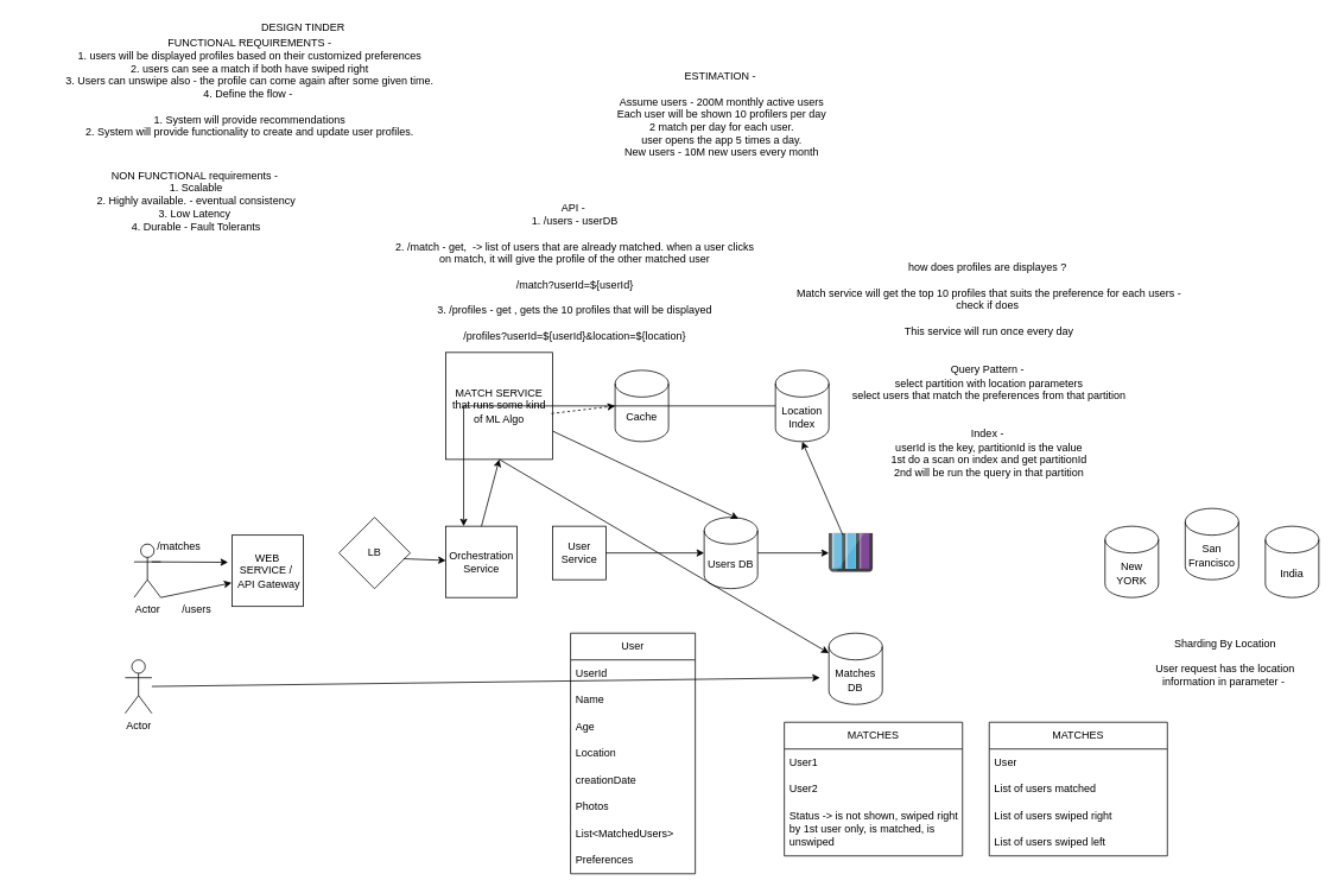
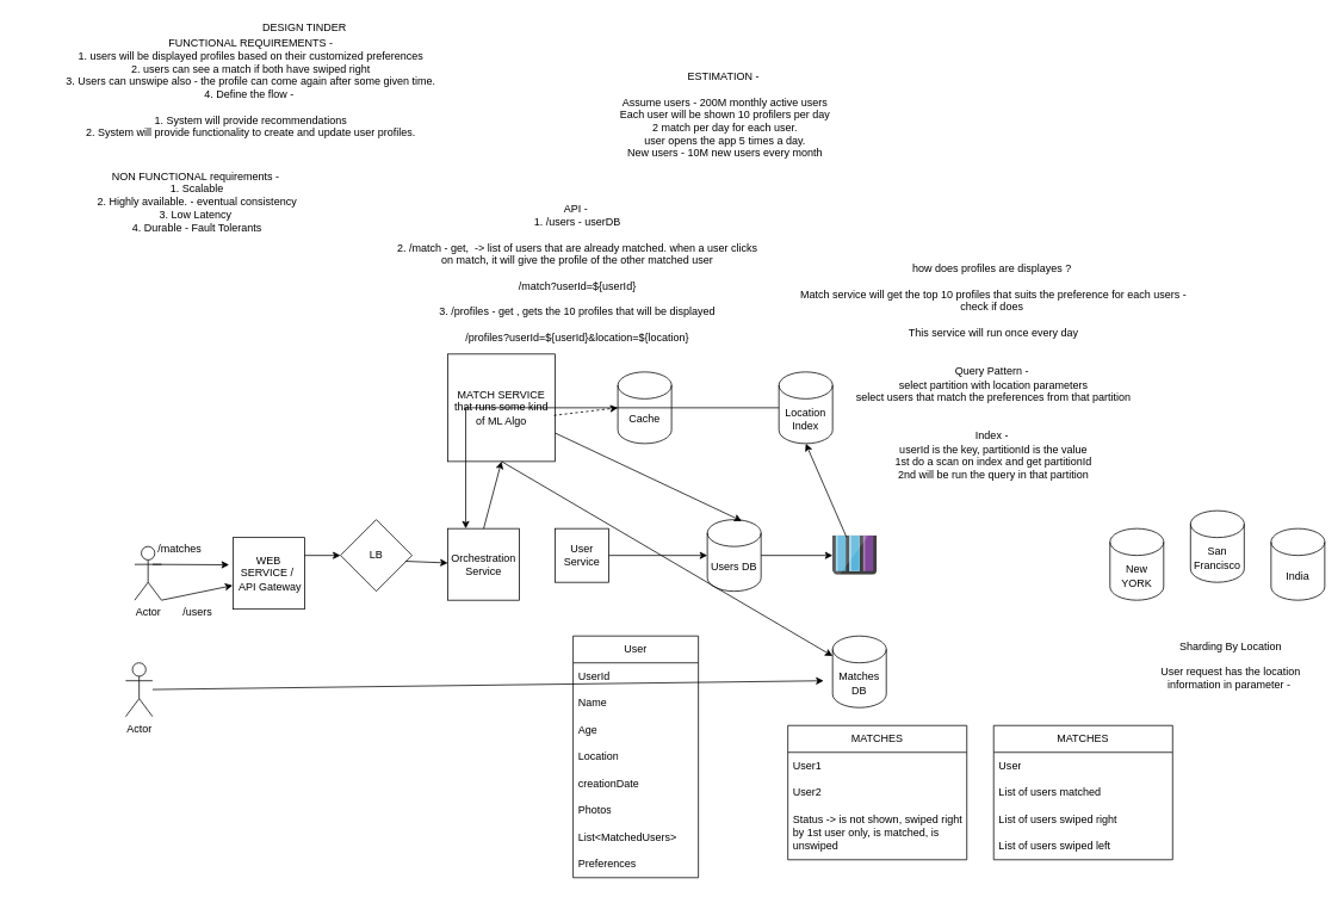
  <mxCell id="0" />
  <mxCell id="1" parent="0" />
  <mxCell id="2" value="DESIGN TINDER" style="text;html=1;align=center;verticalAlign=middle;whiteSpace=wrap;rounded=0;" vertex="1" parent="1"><mxGeometry x="230" y="20" width="220" height="20" as="geometry" /></mxCell>
  <mxCell id="3" value="FUNCTIONAL REQUIREMENTS -&lt;br&gt;1. users will be displayed profiles based on their customized preferences&lt;br&gt;2. users can see a match if both have swiped right&lt;br&gt;3. Users can unswipe also - the profile can come again after some given time.&lt;br&gt;4. Define the flow -&amp;nbsp;&lt;br&gt;&lt;br&gt;1. System will provide recommendations&lt;br&gt;2. System will provide functionality to create and update user profiles.&lt;br&gt;&lt;div&gt;&lt;br/&gt;&lt;/div&gt;" style="text;html=1;align=center;verticalAlign=middle;whiteSpace=wrap;rounded=0;" vertex="1" parent="1"><mxGeometry x="50" y="50" width="460" height="110" as="geometry" /></mxCell>
  <mxCell id="4" value="NON FUNCTIONAL requirements -&amp;nbsp;&lt;br&gt;1. Scalable&lt;br&gt;2. Highly available. - eventual consistency&lt;br&gt;3. Low Latency&amp;nbsp;&lt;br&gt;4. Durable - Fault Tolerants" style="text;html=1;align=center;verticalAlign=middle;whiteSpace=wrap;rounded=0;" vertex="1" parent="1"><mxGeometry x="20" y="160" width="400" height="130" as="geometry" /></mxCell>
  <mxCell id="5" value="ESTIMATIO&lt;span style=&quot;background-color: initial;&quot;&gt;N -&amp;nbsp;&lt;/span&gt;&lt;div&gt;&lt;br&gt;Assume users - 200M monthly active users&lt;br&gt;Each user will be shown 10 profilers per day&lt;br&gt;2 match per day for each user.&lt;br&gt;user opens the app 5 times a day.&lt;br&gt;New users - 10M new users every month&lt;div&gt;&lt;br&gt;&lt;/div&gt;&lt;/div&gt;" style="text;html=1;align=center;verticalAlign=middle;whiteSpace=wrap;rounded=0;" vertex="1" parent="1"><mxGeometry x="585" y="30" width="450" height="210" as="geometry" /></mxCell>
  <mxCell id="6" value="API -&amp;nbsp;&lt;br&gt;1. /users - userDB&lt;br&gt;&lt;br&gt;2. /match - get,&amp;nbsp; -&amp;gt; list of users that are already matched. when a user clicks on match, it will give the profile of the other matched user&lt;br&gt;&lt;br&gt;/match?userId=${userId}&lt;br&gt;&lt;br&gt;3. /profiles - get , gets the 10 profiles that will be displayed&lt;br&gt;&lt;br&gt;/profiles?userId=${userId}&amp;amp;location=${location}" style="text;html=1;align=center;verticalAlign=middle;whiteSpace=wrap;rounded=0;" vertex="1" parent="1"><mxGeometry x="440" y="230" width="410" height="150" as="geometry" /></mxCell>
  <mxCell id="7" value="User" style="swimlane;fontStyle=0;childLayout=stackLayout;horizontal=1;startSize=30;horizontalStack=0;resizeParent=1;resizeParentMax=0;resizeLast=0;collapsible=1;marginBottom=0;whiteSpace=wrap;html=1;" vertex="1" parent="1"><mxGeometry x="640" y="710" width="140" height="270" as="geometry" /></mxCell>
  <mxCell id="8" value="UserId" style="text;strokeColor=none;fillColor=none;align=left;verticalAlign=middle;spacingLeft=4;spacingRight=4;overflow=hidden;points=[[0,0.5],[1,0.5]];portConstraint=eastwest;rotatable=0;whiteSpace=wrap;html=1;" vertex="1" parent="7"><mxGeometry y="30" width="140" height="30" as="geometry" /></mxCell>
  <mxCell id="9" value="Name" style="text;strokeColor=none;fillColor=none;align=left;verticalAlign=middle;spacingLeft=4;spacingRight=4;overflow=hidden;points=[[0,0.5],[1,0.5]];portConstraint=eastwest;rotatable=0;whiteSpace=wrap;html=1;" vertex="1" parent="7"><mxGeometry y="60" width="140" height="30" as="geometry" /></mxCell>
  <mxCell id="10" value="Age" style="text;strokeColor=none;fillColor=none;align=left;verticalAlign=middle;spacingLeft=4;spacingRight=4;overflow=hidden;points=[[0,0.5],[1,0.5]];portConstraint=eastwest;rotatable=0;whiteSpace=wrap;html=1;" vertex="1" parent="7"><mxGeometry y="90" width="140" height="30" as="geometry" /></mxCell>
  <mxCell id="11" value="Location" style="text;strokeColor=none;fillColor=none;align=left;verticalAlign=middle;spacingLeft=4;spacingRight=4;overflow=hidden;points=[[0,0.5],[1,0.5]];portConstraint=eastwest;rotatable=0;whiteSpace=wrap;html=1;" vertex="1" parent="7"><mxGeometry y="120" width="140" height="30" as="geometry" /></mxCell>
  <mxCell id="12" value="creationDate" style="text;strokeColor=none;fillColor=none;align=left;verticalAlign=middle;spacingLeft=4;spacingRight=4;overflow=hidden;points=[[0,0.5],[1,0.5]];portConstraint=eastwest;rotatable=0;whiteSpace=wrap;html=1;" vertex="1" parent="7"><mxGeometry y="150" width="140" height="30" as="geometry" /></mxCell>
  <mxCell id="13" value="Photos" style="text;strokeColor=none;fillColor=none;align=left;verticalAlign=middle;spacingLeft=4;spacingRight=4;overflow=hidden;points=[[0,0.5],[1,0.5]];portConstraint=eastwest;rotatable=0;whiteSpace=wrap;html=1;" vertex="1" parent="7"><mxGeometry y="180" width="140" height="30" as="geometry" /></mxCell>
  <mxCell id="14" value="List&amp;lt;MatchedUsers&amp;gt;" style="text;strokeColor=none;fillColor=none;align=left;verticalAlign=middle;spacingLeft=4;spacingRight=4;overflow=hidden;points=[[0,0.5],[1,0.5]];portConstraint=eastwest;rotatable=0;whiteSpace=wrap;html=1;" vertex="1" parent="7"><mxGeometry y="210" width="140" height="30" as="geometry" /></mxCell>
  <mxCell id="15" value="Preferences" style="text;strokeColor=none;fillColor=none;align=left;verticalAlign=middle;spacingLeft=4;spacingRight=4;overflow=hidden;points=[[0,0.5],[1,0.5]];portConstraint=eastwest;rotatable=0;whiteSpace=wrap;html=1;" vertex="1" parent="7"><mxGeometry y="240" width="140" height="30" as="geometry" /></mxCell>
  <mxCell id="16" value="MATCHES" style="swimlane;fontStyle=0;childLayout=stackLayout;horizontal=1;startSize=30;horizontalStack=0;resizeParent=1;resizeParentMax=0;resizeLast=0;collapsible=1;marginBottom=0;whiteSpace=wrap;html=1;" vertex="1" parent="1"><mxGeometry x="880" y="810" width="200" height="150" as="geometry" /></mxCell>
  <mxCell id="17" value="User1" style="text;strokeColor=none;fillColor=none;align=left;verticalAlign=middle;spacingLeft=4;spacingRight=4;overflow=hidden;points=[[0,0.5],[1,0.5]];portConstraint=eastwest;rotatable=0;whiteSpace=wrap;html=1;" vertex="1" parent="16"><mxGeometry y="30" width="200" height="30" as="geometry" /></mxCell>
  <mxCell id="18" value="User2" style="text;strokeColor=none;fillColor=none;align=left;verticalAlign=middle;spacingLeft=4;spacingRight=4;overflow=hidden;points=[[0,0.5],[1,0.5]];portConstraint=eastwest;rotatable=0;whiteSpace=wrap;html=1;" vertex="1" parent="16"><mxGeometry y="60" width="200" height="30" as="geometry" /></mxCell>
  <mxCell id="19" value="Status -&amp;gt; is not shown, swiped right by 1st user only, is matched, is unswiped" style="text;strokeColor=none;fillColor=none;align=left;verticalAlign=middle;spacingLeft=4;spacingRight=4;overflow=hidden;points=[[0,0.5],[1,0.5]];portConstraint=eastwest;rotatable=0;whiteSpace=wrap;html=1;" vertex="1" parent="16"><mxGeometry y="90" width="200" height="60" as="geometry" /></mxCell>
  <mxCell id="20" value="Actor" style="shape=umlActor;verticalLabelPosition=bottom;verticalAlign=top;html=1;outlineConnect=0;" vertex="1" parent="1"><mxGeometry x="140" y="740" width="30" height="60" as="geometry" /></mxCell>
  <mxCell id="21" value="WEB&lt;br&gt;SERVICE /&amp;nbsp;&lt;br&gt;&amp;nbsp;API Gateway" style="whiteSpace=wrap;html=1;aspect=fixed;" vertex="1" parent="1"><mxGeometry x="260" y="600" width="80" height="80" as="geometry" /></mxCell>
  <mxCell id="22" value="Orchestration&lt;br&gt;Service" style="whiteSpace=wrap;html=1;aspect=fixed;" vertex="1" parent="1"><mxGeometry x="500" y="590" width="80" height="80" as="geometry" /></mxCell>
  <mxCell id="23" value="MATCH SERVICE that runs some kind of ML Algo" style="whiteSpace=wrap;html=1;aspect=fixed;" vertex="1" parent="1"><mxGeometry x="500" y="395" width="120" height="120" as="geometry" /></mxCell>
  <mxCell id="24" value="Users DB" style="shape=cylinder3;whiteSpace=wrap;html=1;boundedLbl=1;backgroundOutline=1;size=15;" vertex="1" parent="1"><mxGeometry x="790" y="580" width="60" height="80" as="geometry" /></mxCell>
  <mxCell id="25" value="Cache" style="shape=cylinder3;whiteSpace=wrap;html=1;boundedLbl=1;backgroundOutline=1;size=15;" vertex="1" parent="1"><mxGeometry x="690" y="415" width="60" height="80" as="geometry" /></mxCell>
+ <mxCell id="26" value="" style="endArrow=classic;html=1;rounded=0;exitX=1;exitY=0.25;exitDx=0;exitDy=0;entryX=0;entryY=0.5;entryDx=0;entryDy=0;" edge="1" parent="1" source="21" target="28"><mxGeometry width="50" height="50" relative="1" as="geometry"><mxPoint x="450" y="480" as="sourcePoint" /><mxPoint x="500" y="430" as="targetPoint" /></mxGeometry></mxCell>
  <mxCell id="27" value="" style="endArrow=classic;html=1;rounded=0;entryX=0.642;entryY=0.019;entryDx=0;entryDy=0;entryPerimeter=0;" edge="1" parent="1" source="23" target="24"><mxGeometry width="50" height="50" relative="1" as="geometry"><mxPoint x="650" y="460" as="sourcePoint" /><mxPoint x="700" y="410" as="targetPoint" /></mxGeometry></mxCell>
  <mxCell id="28" value="LB" style="rhombus;whiteSpace=wrap;html=1;" vertex="1" parent="1"><mxGeometry x="380" y="580" width="80" height="80" as="geometry" /></mxCell>
  <mxCell id="29" value="" style="endArrow=classic;html=1;rounded=0;entryX=-0.056;entryY=0.381;entryDx=0;entryDy=0;entryPerimeter=0;" edge="1" parent="1" target="21"><mxGeometry width="50" height="50" relative="1" as="geometry"><mxPoint x="170" y="630" as="sourcePoint" /><mxPoint x="220" y="580" as="targetPoint" /></mxGeometry></mxCell>
  <mxCell id="30" value="" style="endArrow=classic;html=1;rounded=0;exitX=0.906;exitY=0.581;exitDx=0;exitDy=0;exitPerimeter=0;" edge="1" parent="1" source="28" target="22"><mxGeometry width="50" height="50" relative="1" as="geometry"><mxPoint x="650" y="480" as="sourcePoint" /><mxPoint x="700" y="430" as="targetPoint" /></mxGeometry></mxCell>
  <mxCell id="31" value="Matches DB" style="shape=cylinder3;whiteSpace=wrap;html=1;boundedLbl=1;backgroundOutline=1;size=15;" vertex="1" parent="1"><mxGeometry x="930" y="710" width="60" height="80" as="geometry" /></mxCell>
  <mxCell id="32" value="" style="endArrow=classic;html=1;rounded=0;exitX=0.5;exitY=1;exitDx=0;exitDy=0;" edge="1" parent="1" source="23" target="31"><mxGeometry width="50" height="50" relative="1" as="geometry"><mxPoint x="600" y="510" as="sourcePoint" /><mxPoint x="700" y="430" as="targetPoint" /></mxGeometry></mxCell>
  <mxCell id="33" value="how does profiles are displayes ?&amp;nbsp;&lt;br&gt;&lt;br&gt;Match service will get the top 10 profiles that suits the preference for each users - check if does&amp;nbsp;&lt;br&gt;&lt;br&gt;This service will run once every day&lt;br&gt;&lt;br&gt;&lt;br&gt;Query Pattern -&amp;nbsp;&lt;br&gt;select partition with location parameters&lt;br&gt;select users that match the preferences from that partition&lt;br&gt;&lt;br&gt;&lt;br&gt;Index -&amp;nbsp;&lt;br&gt;userId is the key, partitionId is the value&lt;br&gt;1st do a scan on index and get partitionId&lt;br&gt;2nd will be run the query in that partition" style="text;html=1;align=center;verticalAlign=middle;whiteSpace=wrap;rounded=0;" vertex="1" parent="1"><mxGeometry x="890" y="295" width="440" height="240" as="geometry" /></mxCell>
  <mxCell id="34" value="New YORK" style="shape=cylinder3;whiteSpace=wrap;html=1;boundedLbl=1;backgroundOutline=1;size=15;" vertex="1" parent="1"><mxGeometry x="1240" y="590" width="60" height="80" as="geometry" /></mxCell>
  <mxCell id="35" value="San Francisco" style="shape=cylinder3;whiteSpace=wrap;html=1;boundedLbl=1;backgroundOutline=1;size=15;" vertex="1" parent="1"><mxGeometry x="1330" y="570" width="60" height="80" as="geometry" /></mxCell>
  <mxCell id="36" value="India" style="shape=cylinder3;whiteSpace=wrap;html=1;boundedLbl=1;backgroundOutline=1;size=15;" vertex="1" parent="1"><mxGeometry x="1420" y="590" width="60" height="80" as="geometry" /></mxCell>
  <mxCell id="37" value="Sharding By Location&lt;br&gt;&lt;br&gt;User request has the location information in parameter -&amp;nbsp;&lt;br&gt;&lt;div&gt;&lt;br/&gt;&lt;/div&gt;" style="text;html=1;align=center;verticalAlign=middle;whiteSpace=wrap;rounded=0;" vertex="1" parent="1"><mxGeometry x="1270" y="680" width="210" height="140" as="geometry" /></mxCell>
  <mxCell id="38" value="" style="endArrow=classic;html=1;rounded=0;exitX=0.5;exitY=0;exitDx=0;exitDy=0;entryX=0.5;entryY=1;entryDx=0;entryDy=0;" edge="1" parent="1" source="22" target="23"><mxGeometry width="50" height="50" relative="1" as="geometry"><mxPoint x="680" y="620" as="sourcePoint" /><mxPoint x="730" y="570" as="targetPoint" /></mxGeometry></mxCell>
  <mxCell id="39" value="" style="endArrow=classic;html=1;rounded=0;entryX=0;entryY=0.5;entryDx=0;entryDy=0;entryPerimeter=0;exitX=0.988;exitY=0.571;exitDx=0;exitDy=0;exitPerimeter=0;dashed=1;" edge="1" parent="1" source="23" target="25"><mxGeometry width="50" height="50" relative="1" as="geometry"><mxPoint x="680" y="620" as="sourcePoint" /><mxPoint x="730" y="570" as="targetPoint" /></mxGeometry></mxCell>
  <mxCell id="40" value="Actor" style="shape=umlActor;verticalLabelPosition=bottom;verticalAlign=top;html=1;outlineConnect=0;" vertex="1" parent="1"><mxGeometry x="150" y="610" width="30" height="60" as="geometry" /></mxCell>
  <mxCell id="41" value="" style="endArrow=classic;html=1;rounded=0;" edge="1" parent="1" source="20"><mxGeometry width="50" height="50" relative="1" as="geometry"><mxPoint x="680" y="700" as="sourcePoint" /><mxPoint x="920" y="760" as="targetPoint" /></mxGeometry></mxCell>
  <mxCell id="42" value="MATCHES" style="swimlane;fontStyle=0;childLayout=stackLayout;horizontal=1;startSize=30;horizontalStack=0;resizeParent=1;resizeParentMax=0;resizeLast=0;collapsible=1;marginBottom=0;whiteSpace=wrap;html=1;" vertex="1" parent="1"><mxGeometry x="1110" y="810" width="200" height="150" as="geometry" /></mxCell>
  <mxCell id="43" value="User" style="text;strokeColor=none;fillColor=none;align=left;verticalAlign=middle;spacingLeft=4;spacingRight=4;overflow=hidden;points=[[0,0.5],[1,0.5]];portConstraint=eastwest;rotatable=0;whiteSpace=wrap;html=1;" vertex="1" parent="42"><mxGeometry y="30" width="200" height="30" as="geometry" /></mxCell>
  <mxCell id="44" value="List of users matched&amp;nbsp;" style="text;strokeColor=none;fillColor=none;align=left;verticalAlign=middle;spacingLeft=4;spacingRight=4;overflow=hidden;points=[[0,0.5],[1,0.5]];portConstraint=eastwest;rotatable=0;whiteSpace=wrap;html=1;" vertex="1" parent="42"><mxGeometry y="60" width="200" height="30" as="geometry" /></mxCell>
  <mxCell id="45" value="List of users swiped right&amp;nbsp;" style="text;strokeColor=none;fillColor=none;align=left;verticalAlign=middle;spacingLeft=4;spacingRight=4;overflow=hidden;points=[[0,0.5],[1,0.5]];portConstraint=eastwest;rotatable=0;whiteSpace=wrap;html=1;" vertex="1" parent="42"><mxGeometry y="90" width="200" height="30" as="geometry" /></mxCell>
  <mxCell id="46" value="List of users swiped left" style="text;strokeColor=none;fillColor=none;align=left;verticalAlign=middle;spacingLeft=4;spacingRight=4;overflow=hidden;points=[[0,0.5],[1,0.5]];portConstraint=eastwest;rotatable=0;whiteSpace=wrap;html=1;" vertex="1" parent="42"><mxGeometry y="120" width="200" height="30" as="geometry" /></mxCell>
  <mxCell id="47" value="" style="endArrow=classic;html=1;rounded=0;entryX=-0.006;entryY=0.669;entryDx=0;entryDy=0;entryPerimeter=0;exitX=1;exitY=1;exitDx=0;exitDy=0;exitPerimeter=0;" edge="1" parent="1" source="40" target="21"><mxGeometry width="50" height="50" relative="1" as="geometry"><mxPoint x="230" y="740" as="sourcePoint" /><mxPoint x="280" y="690" as="targetPoint" /></mxGeometry></mxCell>
  <mxCell id="48" value="/matches" style="text;html=1;align=center;verticalAlign=middle;resizable=0;points=[];autosize=1;strokeColor=none;fillColor=none;" vertex="1" parent="1"><mxGeometry x="165" y="598" width="70" height="30" as="geometry" /></mxCell>
  <mxCell id="49" value="/users" style="text;html=1;align=center;verticalAlign=middle;resizable=0;points=[];autosize=1;strokeColor=none;fillColor=none;" vertex="1" parent="1"><mxGeometry x="190" y="668" width="60" height="30" as="geometry" /></mxCell>
  <mxCell id="50" value="User Service" style="whiteSpace=wrap;html=1;aspect=fixed;" vertex="1" parent="1"><mxGeometry x="620" y="590" width="60" height="60" as="geometry" /></mxCell>
  <mxCell id="51" style="edgeStyle=orthogonalEdgeStyle;rounded=0;orthogonalLoop=1;jettySize=auto;html=1;entryX=0.25;entryY=0;entryDx=0;entryDy=0;" edge="1" parent="1" source="53" target="22"><mxGeometry relative="1" as="geometry" /></mxCell>
  <mxCell id="52" value="" style="image;sketch=0;aspect=fixed;html=1;points=[];align=center;fontSize=12;image=img/lib/mscae/Queues_Storage.svg;" vertex="1" parent="1"><mxGeometry x="930" y="598" width="50" height="44" as="geometry" /></mxCell>
  <mxCell id="53" value="Location Index" style="shape=cylinder3;whiteSpace=wrap;html=1;boundedLbl=1;backgroundOutline=1;size=15;" vertex="1" parent="1"><mxGeometry x="870" y="415" width="60" height="80" as="geometry" /></mxCell>
  <mxCell id="54" value="" style="endArrow=classic;html=1;rounded=0;exitX=1;exitY=0.5;exitDx=0;exitDy=0;" edge="1" parent="1" source="50" target="24"><mxGeometry width="50" height="50" relative="1" as="geometry"><mxPoint x="700" y="630" as="sourcePoint" /><mxPoint x="750" y="580" as="targetPoint" /></mxGeometry></mxCell>
  <mxCell id="55" value="" style="endArrow=classic;html=1;rounded=0;" edge="1" parent="1" target="52"><mxGeometry width="50" height="50" relative="1" as="geometry"><mxPoint x="850" y="620" as="sourcePoint" /><mxPoint x="750" y="580" as="targetPoint" /></mxGeometry></mxCell>
  <mxCell id="56" value="" style="endArrow=classic;html=1;rounded=0;entryX=0.5;entryY=1;entryDx=0;entryDy=0;entryPerimeter=0;exitX=0.31;exitY=0.034;exitDx=0;exitDy=0;exitPerimeter=0;" edge="1" parent="1" source="52" target="53"><mxGeometry width="50" height="50" relative="1" as="geometry"><mxPoint x="700" y="630" as="sourcePoint" /><mxPoint x="750" y="580" as="targetPoint" /></mxGeometry></mxCell>
